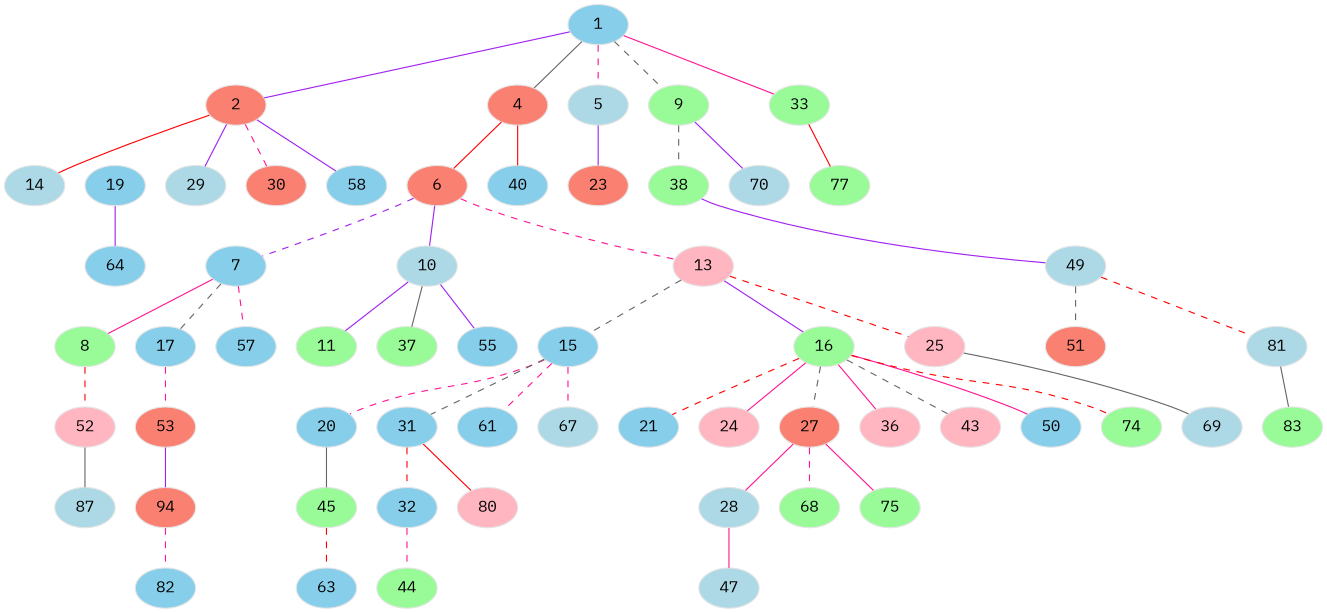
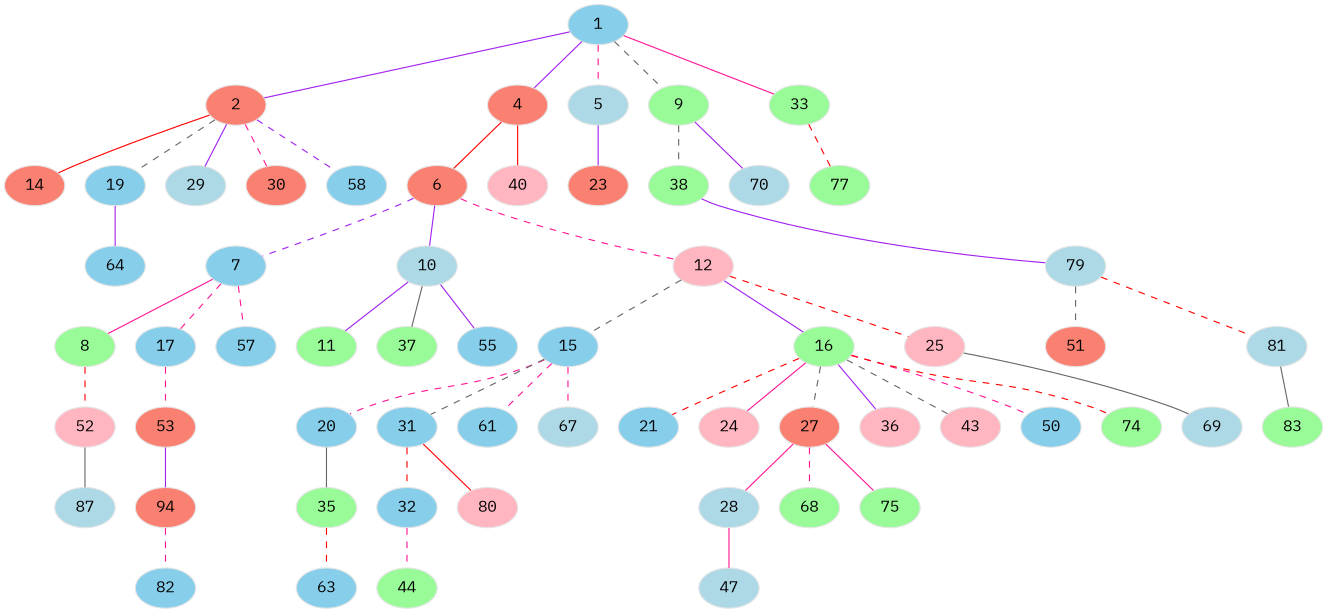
  graph {
    fontname="IBM Plex Mono"
    node [color=gray90 fillcolor=skyblue fontname="IBM Plex Mono" style=filled]
    edge [color=deeppink fontname="IBM Plex Mono" style=dashed]
    1 [super="+3"]
    2 [fillcolor=salmon super="+26"]
    4 [fillcolor=salmon]
    5 [fillcolor=lightblue super="+78"]
    9 [fillcolor=palegreen super="+13"]
    33 [fillcolor=palegreen]
-   14 [fillcolor=lightblue super="+45"]
+   14 [fillcolor=salmon super="+45"]
    19 [super="+86"]
    29 [fillcolor=lightblue super="+62"]
    30 [fillcolor=salmon]
    58 [super="+72"]
    6 [fillcolor=salmon super="+85"]
-   40 [super="+46"]
+   40 [fillcolor=lightpink super="+46"]
    23 [fillcolor=salmon]
    38 [fillcolor=palegreen]
    70 [fillcolor=lightblue]
    77 [fillcolor=palegreen]
    64
    7 [super="+59"]
    10 [fillcolor=lightblue super="+34"]
-   12 [fillcolor=lightpink label=13]
+   12 [fillcolor=lightpink]
    8 [fillcolor=palegreen super="+79"]
    17
    57
    11 [fillcolor=palegreen]
    37 [fillcolor=palegreen]
    55 [super="+84"]
    15 [super="+18"]
    16 [fillcolor=palegreen super="+42"]
    25 [fillcolor=lightpink super="+56"]
    52 [fillcolor=lightpink]
    53 [fillcolor=salmon]
    87 [fillcolor=lightblue]
-   49 [fillcolor=lightblue super="+60"]
+   49 [fillcolor=lightblue super="+60" label=79]
    20 [super="+22"]
    31 [super="+41"]
    61
    67 [fillcolor=lightblue]
    21
    24 [fillcolor=lightpink]
    27 [fillcolor=salmon super="+73"]
    36 [fillcolor=lightpink]
    43 [fillcolor=lightpink]
    50
    74 [fillcolor=palegreen]
    69 [fillcolor=lightblue]
-   35 [fillcolor=palegreen super="+65" label=45]
+   35 [fillcolor=palegreen super="+65"]
    32 [super="+76"]
    80 [fillcolor=lightpink]
    28 [fillcolor=lightblue super="+39"]
    68 [fillcolor=palegreen super="+71"]
    75 [fillcolor=palegreen]
    n53 [fillcolor=salmon label=94]
    63
    47 [fillcolor=lightblue]
    44 [fillcolor=palegreen super="+48"]
    51 [fillcolor=salmon super="+88"]
    81 [fillcolor=lightblue]
    83 [fillcolor=palegreen]
    82
    1 -- 2 [color=purple style=solid]
-   1 -- 4 [color=gray40 style=solid]
+   1 -- 4 [color=purple style=solid]
    1 -- 5
    1 -- 9 [color=gray40]
    1 -- 33 [style=solid]
    2 -- 14 [color=red style=solid]
+   2 -- 19 [color=gray40]
    2 -- 29 [color=purple style=solid]
    2 -- 30
-   2 -- 58 [color=purple style=solid]
+   2 -- 58 [color=purple]
    4 -- 6 [color=red style=solid]
    4 -- 40 [color=red style=solid]
    5 -- 23 [color=purple style=solid]
    9 -- 38 [color=gray40]
    9 -- 70 [color=purple style=solid]
-   33 -- 77 [color=red style=solid]
+   33 -- 77 [color=red]
    19 -- 64 [color=purple style=solid]
    6 -- 7 [color=purple]
    6 -- 10 [color=purple style=solid]
    6 -- 12
    38 -- 49 [color=purple style=solid]
    7 -- 8 [style=solid]
-   7 -- 17 [color=gray40]
+   7 -- 17
    7 -- 57
    10 -- 11 [color=purple style=solid]
    10 -- 37 [color=gray40 style=solid]
    10 -- 55 [color=purple style=solid]
    12 -- 15 [color=gray40]
    12 -- 16 [color=purple style=solid]
    12 -- 25 [color=red]
    8 -- 52 [color=red]
    17 -- 53
    15 -- 20
    15 -- 31 [color=gray40]
    15 -- 61
    15 -- 67
    16 -- 21 [color=red]
    16 -- 24 [style=solid]
    16 -- 27 [color=gray40]
-   16 -- 36 [style=solid]
+   16 -- 36 [color=purple style=solid]
    16 -- 43 [color=gray40]
-   16 -- 50 [style=solid]
+   16 -- 50
    16 -- 74 [color=red]
    25 -- 69 [color=gray40 style=solid]
    52 -- 87 [color=gray40 style=solid]
    53 -- n53 [color=purple style=solid]
    49 -- 51 [color=gray40]
    49 -- 81 [color=red]
    20 -- 35 [color=gray40 style=solid]
    31 -- 32 [color=red]
    31 -- 80 [color=red style=solid]
    27 -- 28 [style=solid]
    27 -- 68
    27 -- 75 [style=solid]
    35 -- 63 [color=red]
    32 -- 44
    28 -- 47 [style=solid]
    n53 -- 82
    81 -- 83 [color=gray40 style=solid]
  }
